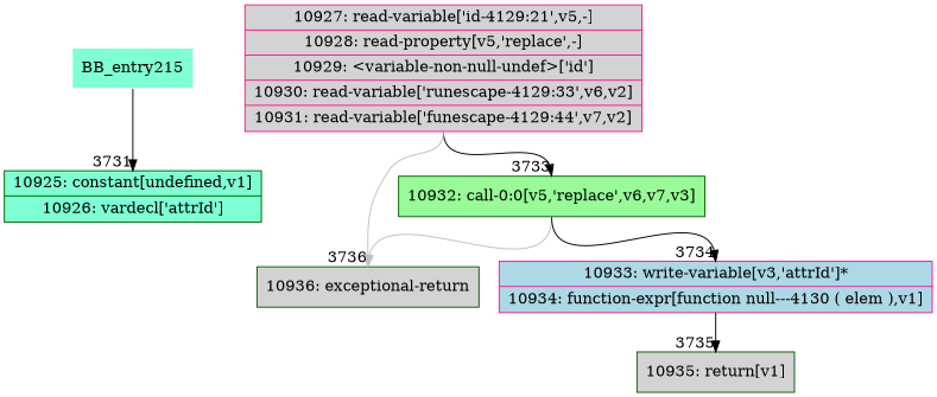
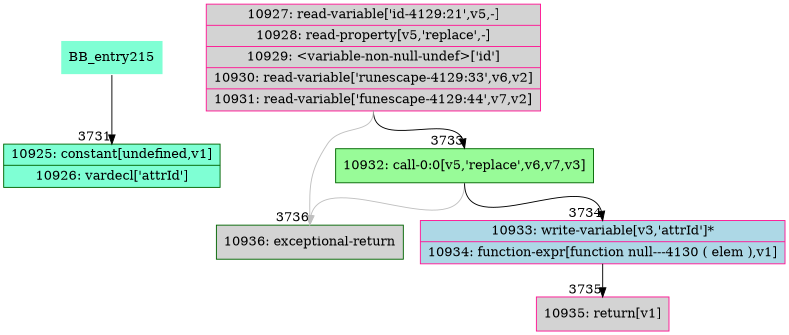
  digraph {
    rankdir=TD
    node [color=deeppink fillcolor=lightgrey shape=record style=filled]
    edge [headport=n tailport=s]
    n1 [fillcolor=aquamarine label=BB_entry215 shape=none]
    n2 [color=darkgreen fillcolor=aquamarine label="{10925: constant[undefined,v1]|10926: vardecl['attrId']}"]
    n3 [label="{10927: read-variable['id-4129:21',v5,-]|10928: read-property[v5,'replace',-]|10929: \<variable-non-null-undef\>['id']|10930: read-variable['runescape-4129:33',v6,v2]|10931: read-variable['funescape-4129:44',v7,v2]}"]
    n4 [color=darkgreen fillcolor=palegreen label="{10932: call-0:0[v5,'replace',v6,v7,v3]}"]
    n5 [color=darkgreen label="{10936: exceptional-return}"]
    n6 [fillcolor=lightblue label="{10933: write-variable[v3,'attrId']*|10934: function-expr[function null---4130 ( elem ),v1]}"]
-   n7 [color=darkgreen label="{10935: return[v1]}"]
+   n7 [label="{10935: return[v1]}"]
    n1 -> n2 [headlabel="    3731"]
    n3 -> n4 [headlabel="      3733"]
    n3 -> n5 [color=gray headlabel="      3736"]
    n4 -> n5 [color=gray]
    n4 -> n6 [headlabel="      3734"]
    n6 -> n7 [headlabel="      3735"]
  }
